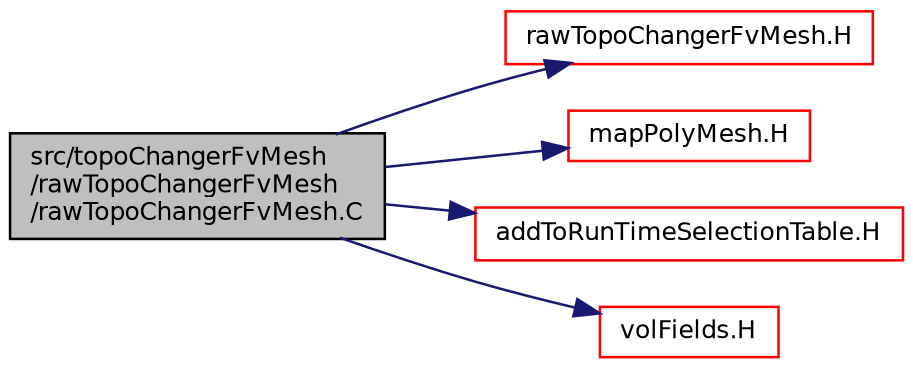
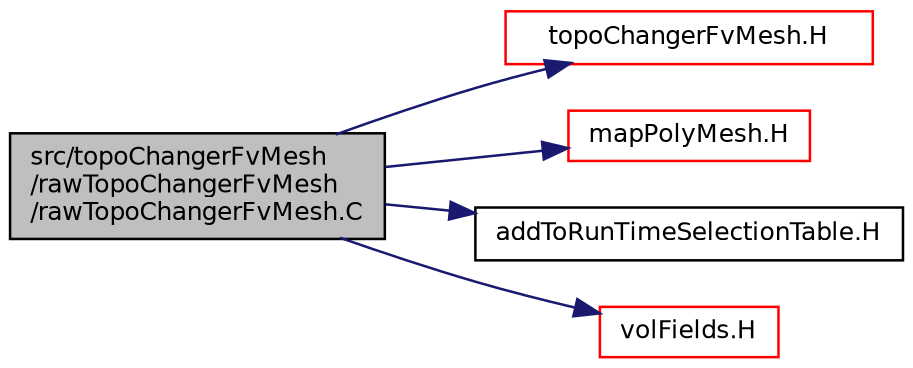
  digraph {
    rankdir=LR
    node [color=red fontname=Helvetica fontsize=10 shape=record]
    edge [color=midnightblue fontname=Helvetica fontsize=10 labelfontname=Helvetica labelfontsize=10 style=solid]
    n1 [color=black fillcolor=grey75 fontcolor=black height=0.2 label="src/topoChangerFvMesh\l/rawTopoChangerFvMesh\l/rawTopoChangerFvMesh.C" style=filled width=0.4]
-   n2 [height=0.2 label="rawTopoChangerFvMesh.H" width=0.4]
+   n2 [height=0.2 label="topoChangerFvMesh.H" width=0.4]
    n3 [height=0.2 label="mapPolyMesh.H" width=0.4]
-   n4 [height=0.2 label="addToRunTimeSelectionTable.H" width=0.4]
+   n4 [color=black height=0.2 label="addToRunTimeSelectionTable.H" width=0.4]
    n5 [height=0.2 label="volFields.H" width=0.4]
    n1 -> n2
    n1 -> n3
    n1 -> n4
    n1 -> n5
  }
